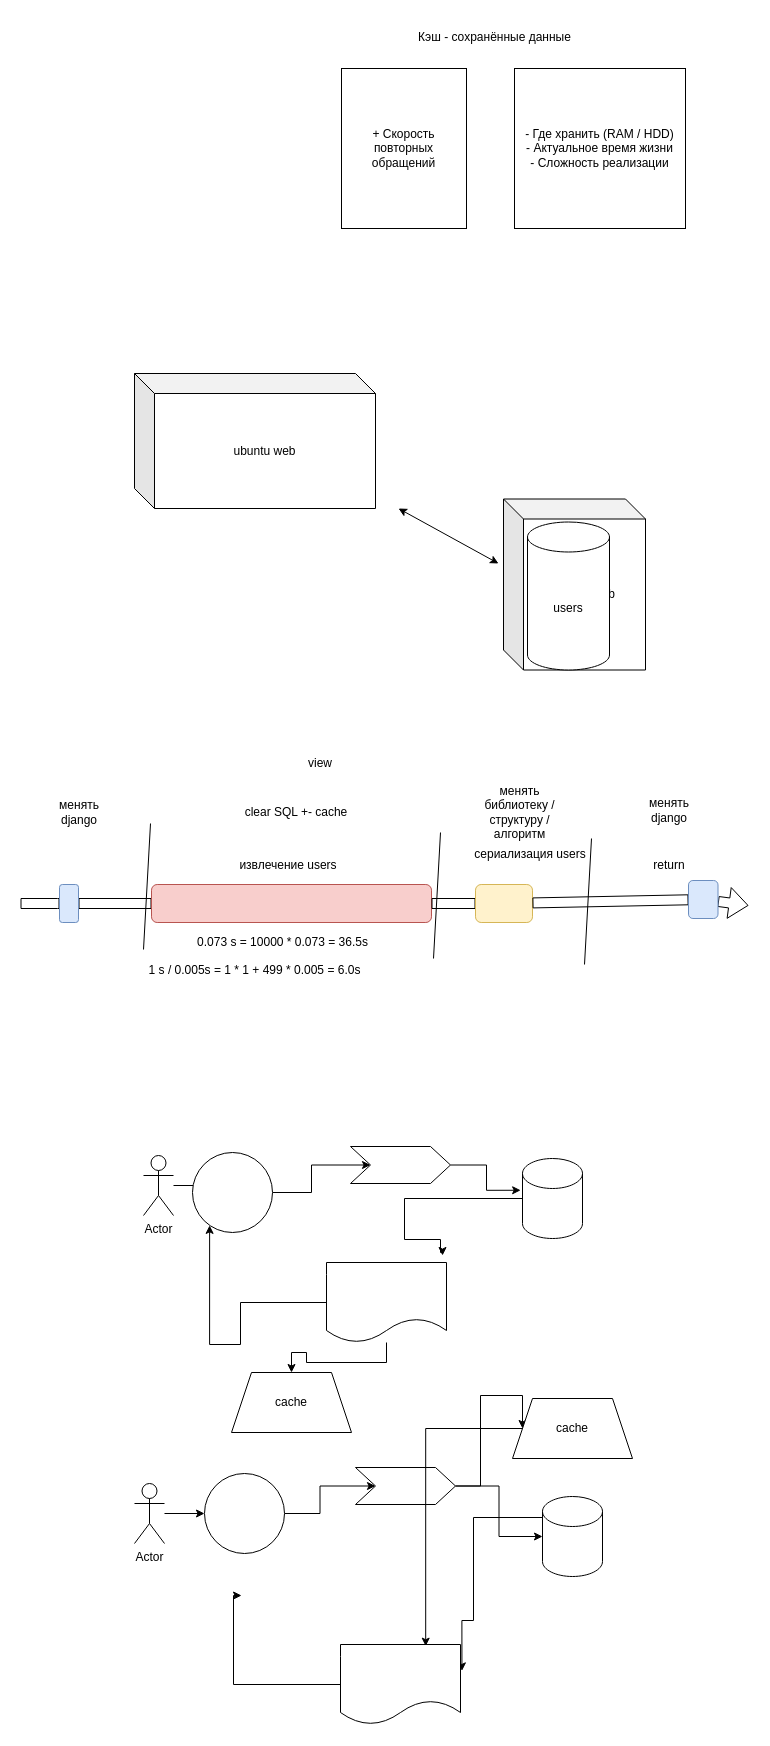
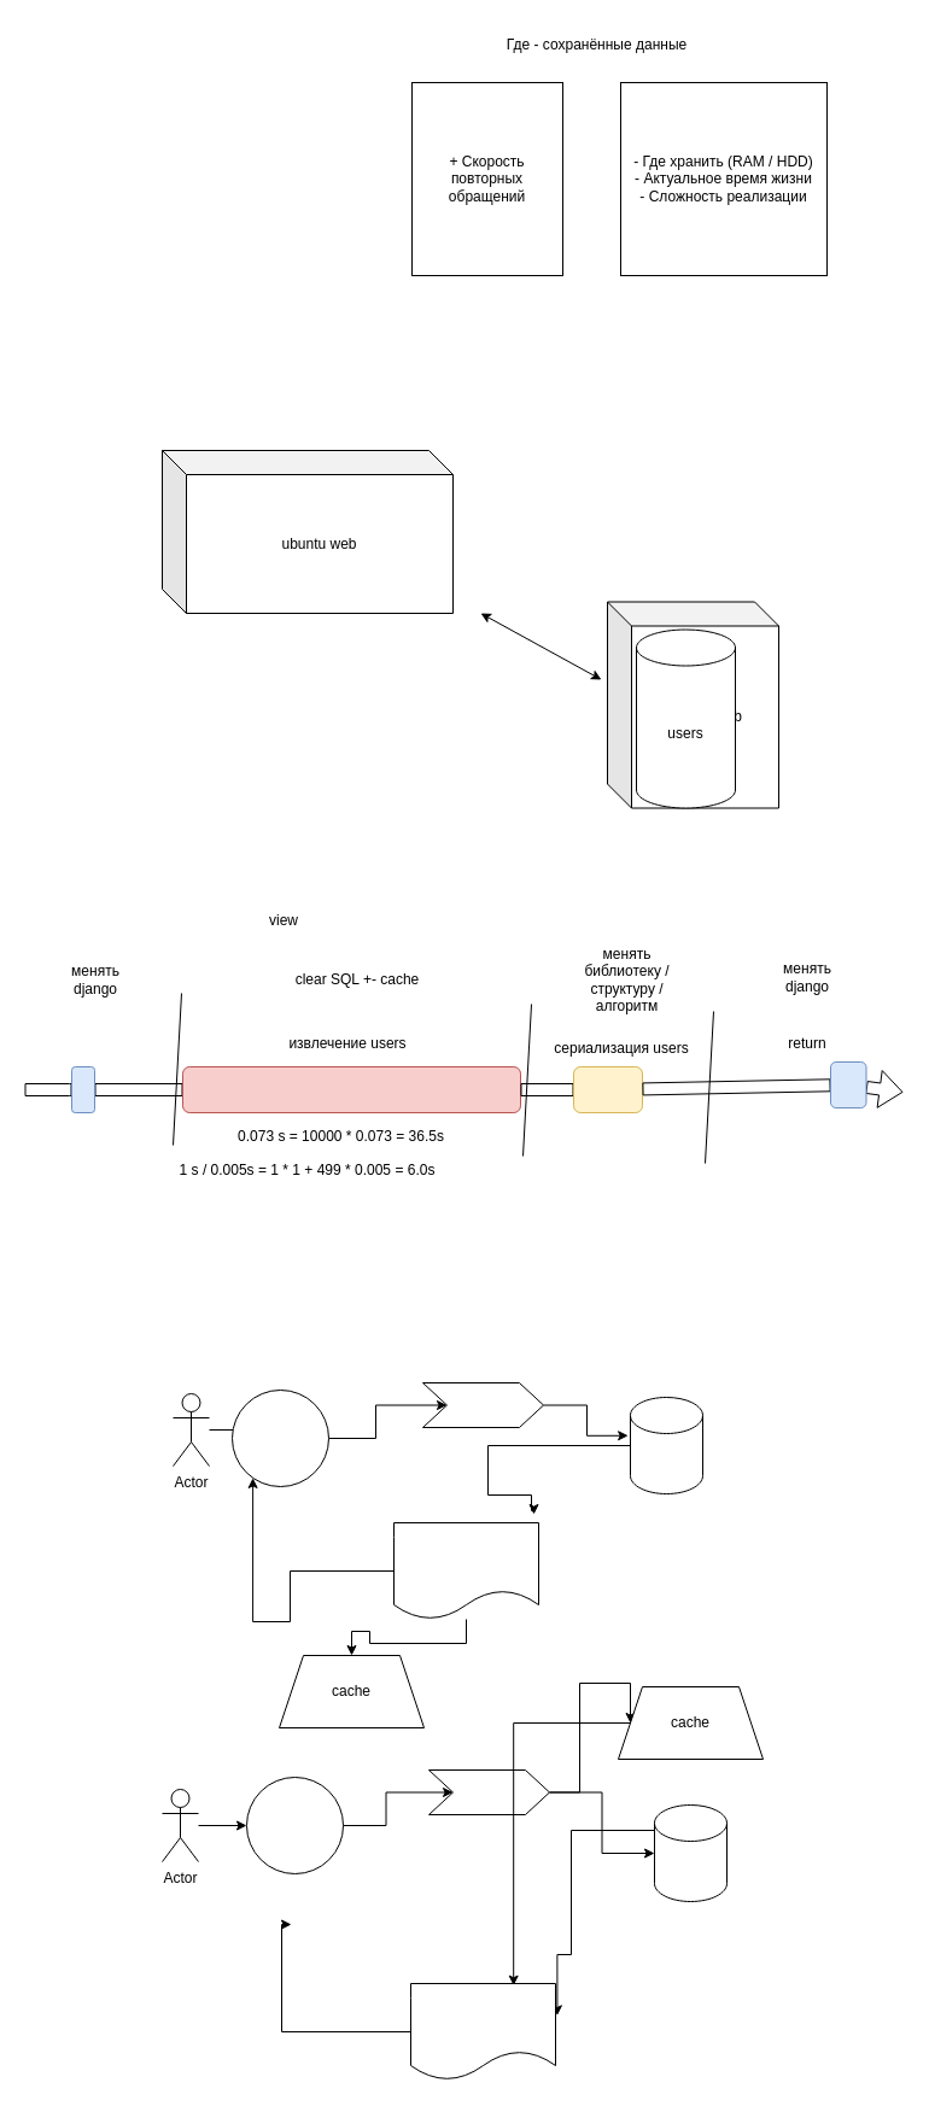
  <mxCell id="0" />
  <mxCell id="1" parent="0" />
  <mxCell id="2" value="+ Скорость повторных обращений" style="rounded=0;whiteSpace=wrap;html=1;" vertex="1" parent="1"><mxGeometry x="341" y="68" width="125" height="160" as="geometry" /></mxCell>
- <mxCell id="3" value="Кэш - сохранённые данные" style="text;html=1;strokeColor=none;fillColor=none;align=center;verticalAlign=middle;whiteSpace=wrap;rounded=0;" vertex="1" parent="1"><mxGeometry x="391" y="20" width="207" height="34" as="geometry" /></mxCell>
+ <mxCell id="3" value="Где - сохранённые данные" style="text;html=1;strokeColor=none;fillColor=none;align=center;verticalAlign=middle;whiteSpace=wrap;rounded=0;" vertex="1" parent="1"><mxGeometry x="391" y="20" width="207" height="34" as="geometry" /></mxCell>
  <mxCell id="4" value="- Где хранить (RAM / HDD)&lt;br&gt;- Актуальное время жизни&lt;br&gt;- Сложность реализации" style="rounded=0;whiteSpace=wrap;html=1;" vertex="1" parent="1"><mxGeometry x="514" y="68" width="171" height="160" as="geometry" /></mxCell>
  <mxCell id="5" value="ubuntu web" style="shape=cube;whiteSpace=wrap;html=1;boundedLbl=1;backgroundOutline=1;darkOpacity=0.05;darkOpacity2=0.1;" vertex="1" parent="1"><mxGeometry x="134" y="373" width="241" height="135" as="geometry" /></mxCell>
  <mxCell id="6" value="ubuntu web" style="shape=cube;whiteSpace=wrap;html=1;boundedLbl=1;backgroundOutline=1;darkOpacity=0.05;darkOpacity2=0.1;" vertex="1" parent="1"><mxGeometry x="503" y="498.5" width="142" height="171" as="geometry" /></mxCell>
  <mxCell id="7" value="users" style="shape=cylinder3;whiteSpace=wrap;html=1;boundedLbl=1;backgroundOutline=1;size=15;" vertex="1" parent="1"><mxGeometry x="527" y="521.5" width="82" height="148" as="geometry" /></mxCell>
  <mxCell id="8" value="" style="endArrow=classic;startArrow=classic;html=1;rounded=0;" edge="1" parent="1"><mxGeometry width="50" height="50" relative="1" as="geometry"><mxPoint x="398" y="508" as="sourcePoint" /><mxPoint x="498" y="563" as="targetPoint" /></mxGeometry></mxCell>
- <mxCell id="9" value="view" style="text;html=1;strokeColor=none;fillColor=none;align=center;verticalAlign=middle;whiteSpace=wrap;rounded=0;" vertex="1" parent="1"><mxGeometry x="290" y="748" width="60" height="30" as="geometry" /></mxCell>
+ <mxCell id="9" value="view" style="text;html=1;strokeColor=none;fillColor=none;align=center;verticalAlign=middle;whiteSpace=wrap;rounded=0;" vertex="1" parent="1"><mxGeometry x="205" y="748" width="60" height="30" as="geometry" /></mxCell>
  <mxCell id="10" value="" style="endArrow=none;html=1;rounded=0;" edge="1" parent="1"><mxGeometry width="50" height="50" relative="1" as="geometry"><mxPoint x="143" y="949" as="sourcePoint" /><mxPoint x="150" y="823" as="targetPoint" /></mxGeometry></mxCell>
  <mxCell id="11" value="" style="shape=flexArrow;endArrow=classic;html=1;rounded=0;startArrow=none;" edge="1" parent="1" source="26"><mxGeometry width="50" height="50" relative="1" as="geometry"><mxPoint x="20" y="903" as="sourcePoint" /><mxPoint x="748" y="905" as="targetPoint" /></mxGeometry></mxCell>
  <mxCell id="12" value="извлечение users" style="text;html=1;strokeColor=none;fillColor=none;align=center;verticalAlign=middle;whiteSpace=wrap;rounded=0;" vertex="1" parent="1"><mxGeometry x="227.5" y="850" width="120" height="30" as="geometry" /></mxCell>
  <mxCell id="13" value="" style="endArrow=none;html=1;rounded=0;" edge="1" parent="1"><mxGeometry width="50" height="50" relative="1" as="geometry"><mxPoint x="433" y="958" as="sourcePoint" /><mxPoint x="440" y="832" as="targetPoint" /></mxGeometry></mxCell>
  <mxCell id="14" value="" style="shape=flexArrow;endArrow=none;html=1;rounded=0;startArrow=none;" edge="1" parent="1" source="18" target="15"><mxGeometry width="50" height="50" relative="1" as="geometry"><mxPoint x="20" y="903" as="sourcePoint" /><mxPoint x="648" y="896" as="targetPoint" /><Array as="points" /></mxGeometry></mxCell>
  <mxCell id="15" value="" style="rounded=1;whiteSpace=wrap;html=1;fillColor=#f8cecc;strokeColor=#b85450;" vertex="1" parent="1"><mxGeometry x="151" y="884" width="280" height="38" as="geometry" /></mxCell>
- <mxCell id="16" value="сериализация users" style="text;html=1;strokeColor=none;fillColor=none;align=center;verticalAlign=middle;whiteSpace=wrap;rounded=0;" vertex="1" parent="1"><mxGeometry x="470" y="839" width="120" height="30" as="geometry" /></mxCell>
+ <mxCell id="16" value="сериализация users" style="text;html=1;strokeColor=none;fillColor=none;align=center;verticalAlign=middle;whiteSpace=wrap;rounded=0;" vertex="1" parent="1"><mxGeometry x="455" y="854" width="120" height="30" as="geometry" /></mxCell>
  <mxCell id="17" value="" style="shape=flexArrow;endArrow=none;html=1;rounded=0;" edge="1" parent="1" target="18"><mxGeometry width="50" height="50" relative="1" as="geometry"><mxPoint x="20" y="903" as="sourcePoint" /><mxPoint x="150" y="904.21" as="targetPoint" /><Array as="points"><mxPoint x="57" y="903" /></Array></mxGeometry></mxCell>
  <mxCell id="18" value="" style="rounded=1;whiteSpace=wrap;html=1;fillColor=#dae8fc;strokeColor=#6c8ebf;" vertex="1" parent="1"><mxGeometry x="59" y="884" width="19" height="38" as="geometry" /></mxCell>
  <mxCell id="19" value="0.073&amp;nbsp;s = 10000 *&amp;nbsp;0.073&lt;span style=&quot;background-color: initial;&quot;&gt;&amp;nbsp;=&amp;nbsp;&lt;/span&gt;36.5s" style="text;html=1;strokeColor=none;fillColor=none;align=center;verticalAlign=middle;whiteSpace=wrap;rounded=0;" vertex="1" parent="1"><mxGeometry x="194" y="927" width="177" height="30" as="geometry" /></mxCell>
  <mxCell id="20" value="1 s / 0.005s = 1 * 1 + 499 * 0.005&amp;nbsp;=&amp;nbsp;6.0s" style="text;html=1;strokeColor=none;fillColor=none;align=center;verticalAlign=middle;whiteSpace=wrap;rounded=0;" vertex="1" parent="1"><mxGeometry x="138" y="955" width="233" height="30" as="geometry" /></mxCell>
  <mxCell id="21" value="" style="shape=flexArrow;endArrow=none;html=1;rounded=0;startArrow=none;" edge="1" parent="1" source="15" target="22"><mxGeometry width="50" height="50" relative="1" as="geometry"><mxPoint x="430" y="902.089" as="sourcePoint" /><mxPoint x="648" y="896" as="targetPoint" /></mxGeometry></mxCell>
  <mxCell id="22" value="" style="rounded=1;whiteSpace=wrap;html=1;fillColor=#fff2cc;strokeColor=#d6b656;" vertex="1" parent="1"><mxGeometry x="475" y="884" width="57" height="38" as="geometry" /></mxCell>
  <mxCell id="23" value="" style="endArrow=none;html=1;rounded=0;" edge="1" parent="1"><mxGeometry width="50" height="50" relative="1" as="geometry"><mxPoint x="584" y="964" as="sourcePoint" /><mxPoint x="591" y="838" as="targetPoint" /></mxGeometry></mxCell>
  <mxCell id="24" value="return" style="text;html=1;strokeColor=none;fillColor=none;align=center;verticalAlign=middle;whiteSpace=wrap;rounded=0;" vertex="1" parent="1"><mxGeometry x="609" y="850" width="120" height="30" as="geometry" /></mxCell>
  <mxCell id="25" value="" style="shape=flexArrow;endArrow=none;html=1;rounded=0;startArrow=none;" edge="1" parent="1" source="22" target="26"><mxGeometry width="50" height="50" relative="1" as="geometry"><mxPoint x="572" y="903.499" as="sourcePoint" /><mxPoint x="748" y="905" as="targetPoint" /></mxGeometry></mxCell>
  <mxCell id="26" value="" style="rounded=1;whiteSpace=wrap;html=1;fillColor=#dae8fc;strokeColor=#6c8ebf;" vertex="1" parent="1"><mxGeometry x="688" y="880" width="29.5" height="38" as="geometry" /></mxCell>
  <mxCell id="27" value="менять django" style="text;html=1;strokeColor=none;fillColor=none;align=center;verticalAlign=middle;whiteSpace=wrap;rounded=0;" vertex="1" parent="1"><mxGeometry x="49" y="797" width="60" height="30" as="geometry" /></mxCell>
  <mxCell id="28" value="менять django" style="text;html=1;strokeColor=none;fillColor=none;align=center;verticalAlign=middle;whiteSpace=wrap;rounded=0;" vertex="1" parent="1"><mxGeometry x="639" y="792" width="60" height="35" as="geometry" /></mxCell>
  <mxCell id="29" value="менять библиотеку / структуру / алгоритм" style="text;html=1;strokeColor=none;fillColor=none;align=center;verticalAlign=middle;whiteSpace=wrap;rounded=0;" vertex="1" parent="1"><mxGeometry x="475" y="794.5" width="89" height="35" as="geometry" /></mxCell>
  <mxCell id="30" value="clear SQL +- cache" style="text;html=1;strokeColor=none;fillColor=none;align=center;verticalAlign=middle;whiteSpace=wrap;rounded=0;" vertex="1" parent="1"><mxGeometry x="217" y="794.5" width="158" height="35" as="geometry" /></mxCell>
  <mxCell id="31" style="edgeStyle=orthogonalEdgeStyle;rounded=0;orthogonalLoop=1;jettySize=auto;html=1;entryX=0;entryY=0.5;entryDx=0;entryDy=0;" edge="1" parent="1" source="32" target="34"><mxGeometry relative="1" as="geometry" /></mxCell>
  <mxCell id="32" value="Actor" style="shape=umlActor;verticalLabelPosition=bottom;verticalAlign=top;html=1;outlineConnect=0;" vertex="1" parent="1"><mxGeometry x="143" y="1155" width="30" height="60" as="geometry" /></mxCell>
  <mxCell id="33" style="edgeStyle=orthogonalEdgeStyle;rounded=0;orthogonalLoop=1;jettySize=auto;html=1;entryX=0;entryY=0.5;entryDx=0;entryDy=0;" edge="1" parent="1" source="34" target="38"><mxGeometry relative="1" as="geometry" /></mxCell>
  <mxCell id="34" value="" style="ellipse;whiteSpace=wrap;html=1;aspect=fixed;" vertex="1" parent="1"><mxGeometry x="192" y="1152" width="80" height="80" as="geometry" /></mxCell>
  <mxCell id="35" style="edgeStyle=orthogonalEdgeStyle;rounded=0;orthogonalLoop=1;jettySize=auto;html=1;" edge="1" parent="1" source="36"><mxGeometry relative="1" as="geometry"><mxPoint x="442" y="1255" as="targetPoint" /><Array as="points"><mxPoint x="404" y="1198" /><mxPoint x="404" y="1239" /><mxPoint x="440" y="1239" /><mxPoint x="440" y="1252" /><mxPoint x="442" y="1252" /></Array></mxGeometry></mxCell>
  <mxCell id="36" value="" style="shape=cylinder3;whiteSpace=wrap;html=1;boundedLbl=1;backgroundOutline=1;size=15;" vertex="1" parent="1"><mxGeometry x="522" y="1158" width="60" height="80" as="geometry" /></mxCell>
  <mxCell id="37" style="edgeStyle=orthogonalEdgeStyle;rounded=0;orthogonalLoop=1;jettySize=auto;html=1;entryX=-0.031;entryY=0.397;entryDx=0;entryDy=0;entryPerimeter=0;" edge="1" parent="1" source="38" target="36"><mxGeometry relative="1" as="geometry" /></mxCell>
  <mxCell id="38" value="" style="shape=step;perimeter=stepPerimeter;whiteSpace=wrap;html=1;fixedSize=1;" vertex="1" parent="1"><mxGeometry x="350" y="1146" width="100" height="37" as="geometry" /></mxCell>
  <mxCell id="39" style="edgeStyle=orthogonalEdgeStyle;rounded=0;orthogonalLoop=1;jettySize=auto;html=1;entryX=0.214;entryY=0.911;entryDx=0;entryDy=0;entryPerimeter=0;" edge="1" parent="1" source="41" target="34"><mxGeometry relative="1" as="geometry"><Array as="points"><mxPoint x="240" y="1302" /><mxPoint x="240" y="1344" /><mxPoint x="209" y="1344" /></Array></mxGeometry></mxCell>
  <mxCell id="40" style="edgeStyle=orthogonalEdgeStyle;rounded=0;orthogonalLoop=1;jettySize=auto;html=1;" edge="1" parent="1" source="41" target="42"><mxGeometry relative="1" as="geometry" /></mxCell>
  <mxCell id="41" value="" style="shape=document;whiteSpace=wrap;html=1;boundedLbl=1;" vertex="1" parent="1"><mxGeometry x="326" y="1262" width="120" height="80" as="geometry" /></mxCell>
  <mxCell id="42" value="cache" style="shape=trapezoid;perimeter=trapezoidPerimeter;whiteSpace=wrap;html=1;fixedSize=1;" vertex="1" parent="1"><mxGeometry x="231" y="1372" width="120" height="60" as="geometry" /></mxCell>
  <mxCell id="43" style="edgeStyle=orthogonalEdgeStyle;rounded=0;orthogonalLoop=1;jettySize=auto;html=1;entryX=0;entryY=0.5;entryDx=0;entryDy=0;" edge="1" parent="1" source="44" target="46"><mxGeometry relative="1" as="geometry" /></mxCell>
  <mxCell id="44" value="Actor" style="shape=umlActor;verticalLabelPosition=bottom;verticalAlign=top;html=1;outlineConnect=0;" vertex="1" parent="1"><mxGeometry x="134" y="1483" width="30" height="60" as="geometry" /></mxCell>
  <mxCell id="45" style="edgeStyle=orthogonalEdgeStyle;rounded=0;orthogonalLoop=1;jettySize=auto;html=1;entryX=0;entryY=0.5;entryDx=0;entryDy=0;" edge="1" parent="1" source="46" target="49"><mxGeometry relative="1" as="geometry" /></mxCell>
  <mxCell id="46" value="" style="ellipse;whiteSpace=wrap;html=1;aspect=fixed;" vertex="1" parent="1"><mxGeometry x="204" y="1473" width="80" height="80" as="geometry" /></mxCell>
  <mxCell id="47" style="edgeStyle=orthogonalEdgeStyle;rounded=0;orthogonalLoop=1;jettySize=auto;html=1;entryX=0;entryY=0.5;entryDx=0;entryDy=0;" edge="1" parent="1" source="49" target="53"><mxGeometry relative="1" as="geometry"><Array as="points"><mxPoint x="480" y="1485" /><mxPoint x="480" y="1395" /></Array></mxGeometry></mxCell>
  <mxCell id="48" style="edgeStyle=orthogonalEdgeStyle;rounded=0;orthogonalLoop=1;jettySize=auto;html=1;entryX=0;entryY=0.5;entryDx=0;entryDy=0;entryPerimeter=0;" edge="1" parent="1" source="49" target="51"><mxGeometry relative="1" as="geometry" /></mxCell>
  <mxCell id="49" value="" style="shape=step;perimeter=stepPerimeter;whiteSpace=wrap;html=1;fixedSize=1;" vertex="1" parent="1"><mxGeometry x="355" y="1467" width="100" height="37" as="geometry" /></mxCell>
  <mxCell id="50" style="edgeStyle=orthogonalEdgeStyle;rounded=0;orthogonalLoop=1;jettySize=auto;html=1;entryX=1.012;entryY=0.33;entryDx=0;entryDy=0;entryPerimeter=0;" edge="1" parent="1" source="51" target="55"><mxGeometry relative="1" as="geometry"><Array as="points"><mxPoint x="473" y="1517" /><mxPoint x="473" y="1620" /></Array></mxGeometry></mxCell>
  <mxCell id="51" value="" style="shape=cylinder3;whiteSpace=wrap;html=1;boundedLbl=1;backgroundOutline=1;size=15;" vertex="1" parent="1"><mxGeometry x="542" y="1496" width="60" height="80" as="geometry" /></mxCell>
  <mxCell id="52" style="edgeStyle=orthogonalEdgeStyle;rounded=0;orthogonalLoop=1;jettySize=auto;html=1;entryX=0.71;entryY=0.021;entryDx=0;entryDy=0;entryPerimeter=0;" edge="1" parent="1" source="53" target="55"><mxGeometry relative="1" as="geometry" /></mxCell>
  <mxCell id="53" value="cache" style="shape=trapezoid;perimeter=trapezoidPerimeter;whiteSpace=wrap;html=1;fixedSize=1;" vertex="1" parent="1"><mxGeometry x="512" y="1398" width="120" height="60" as="geometry" /></mxCell>
  <mxCell id="54" style="edgeStyle=orthogonalEdgeStyle;rounded=0;orthogonalLoop=1;jettySize=auto;html=1;" edge="1" parent="1" source="55"><mxGeometry relative="1" as="geometry"><mxPoint x="241.024" y="1595" as="targetPoint" /><Array as="points"><mxPoint x="233" y="1684" /><mxPoint x="233" y="1595" /></Array></mxGeometry></mxCell>
  <mxCell id="55" value="" style="shape=document;whiteSpace=wrap;html=1;boundedLbl=1;" vertex="1" parent="1"><mxGeometry x="340" y="1644" width="120" height="80" as="geometry" /></mxCell>
